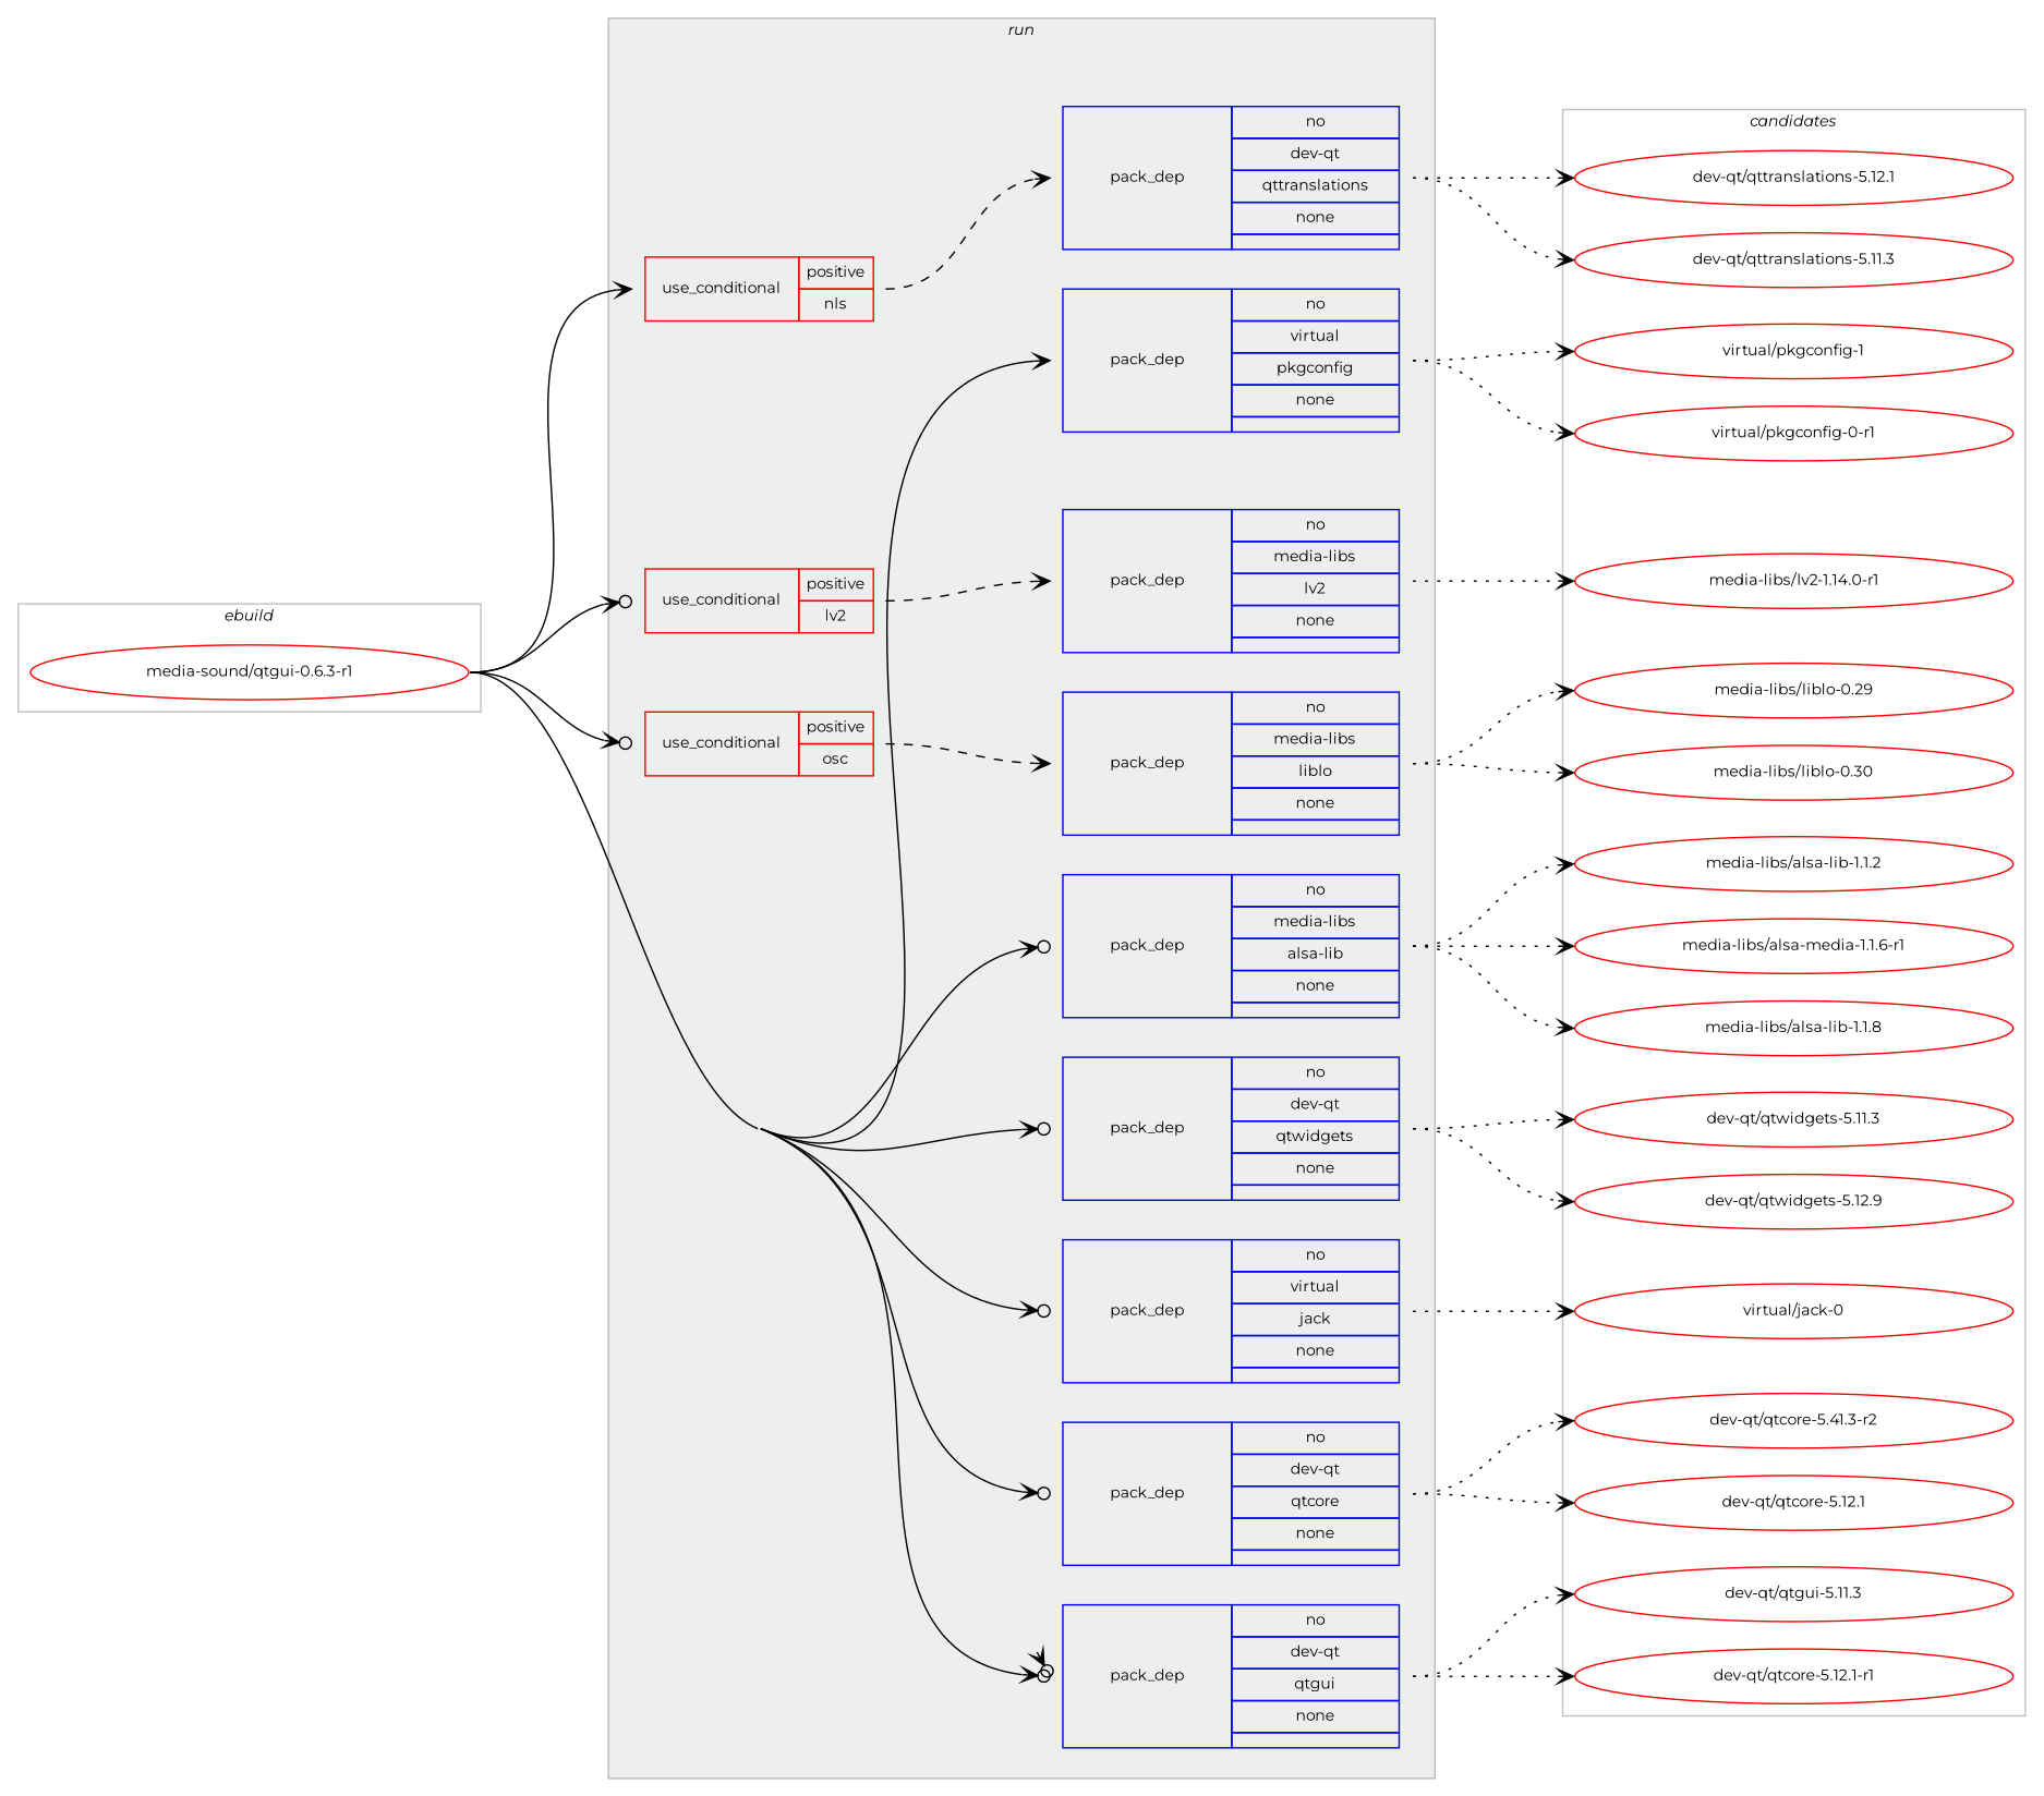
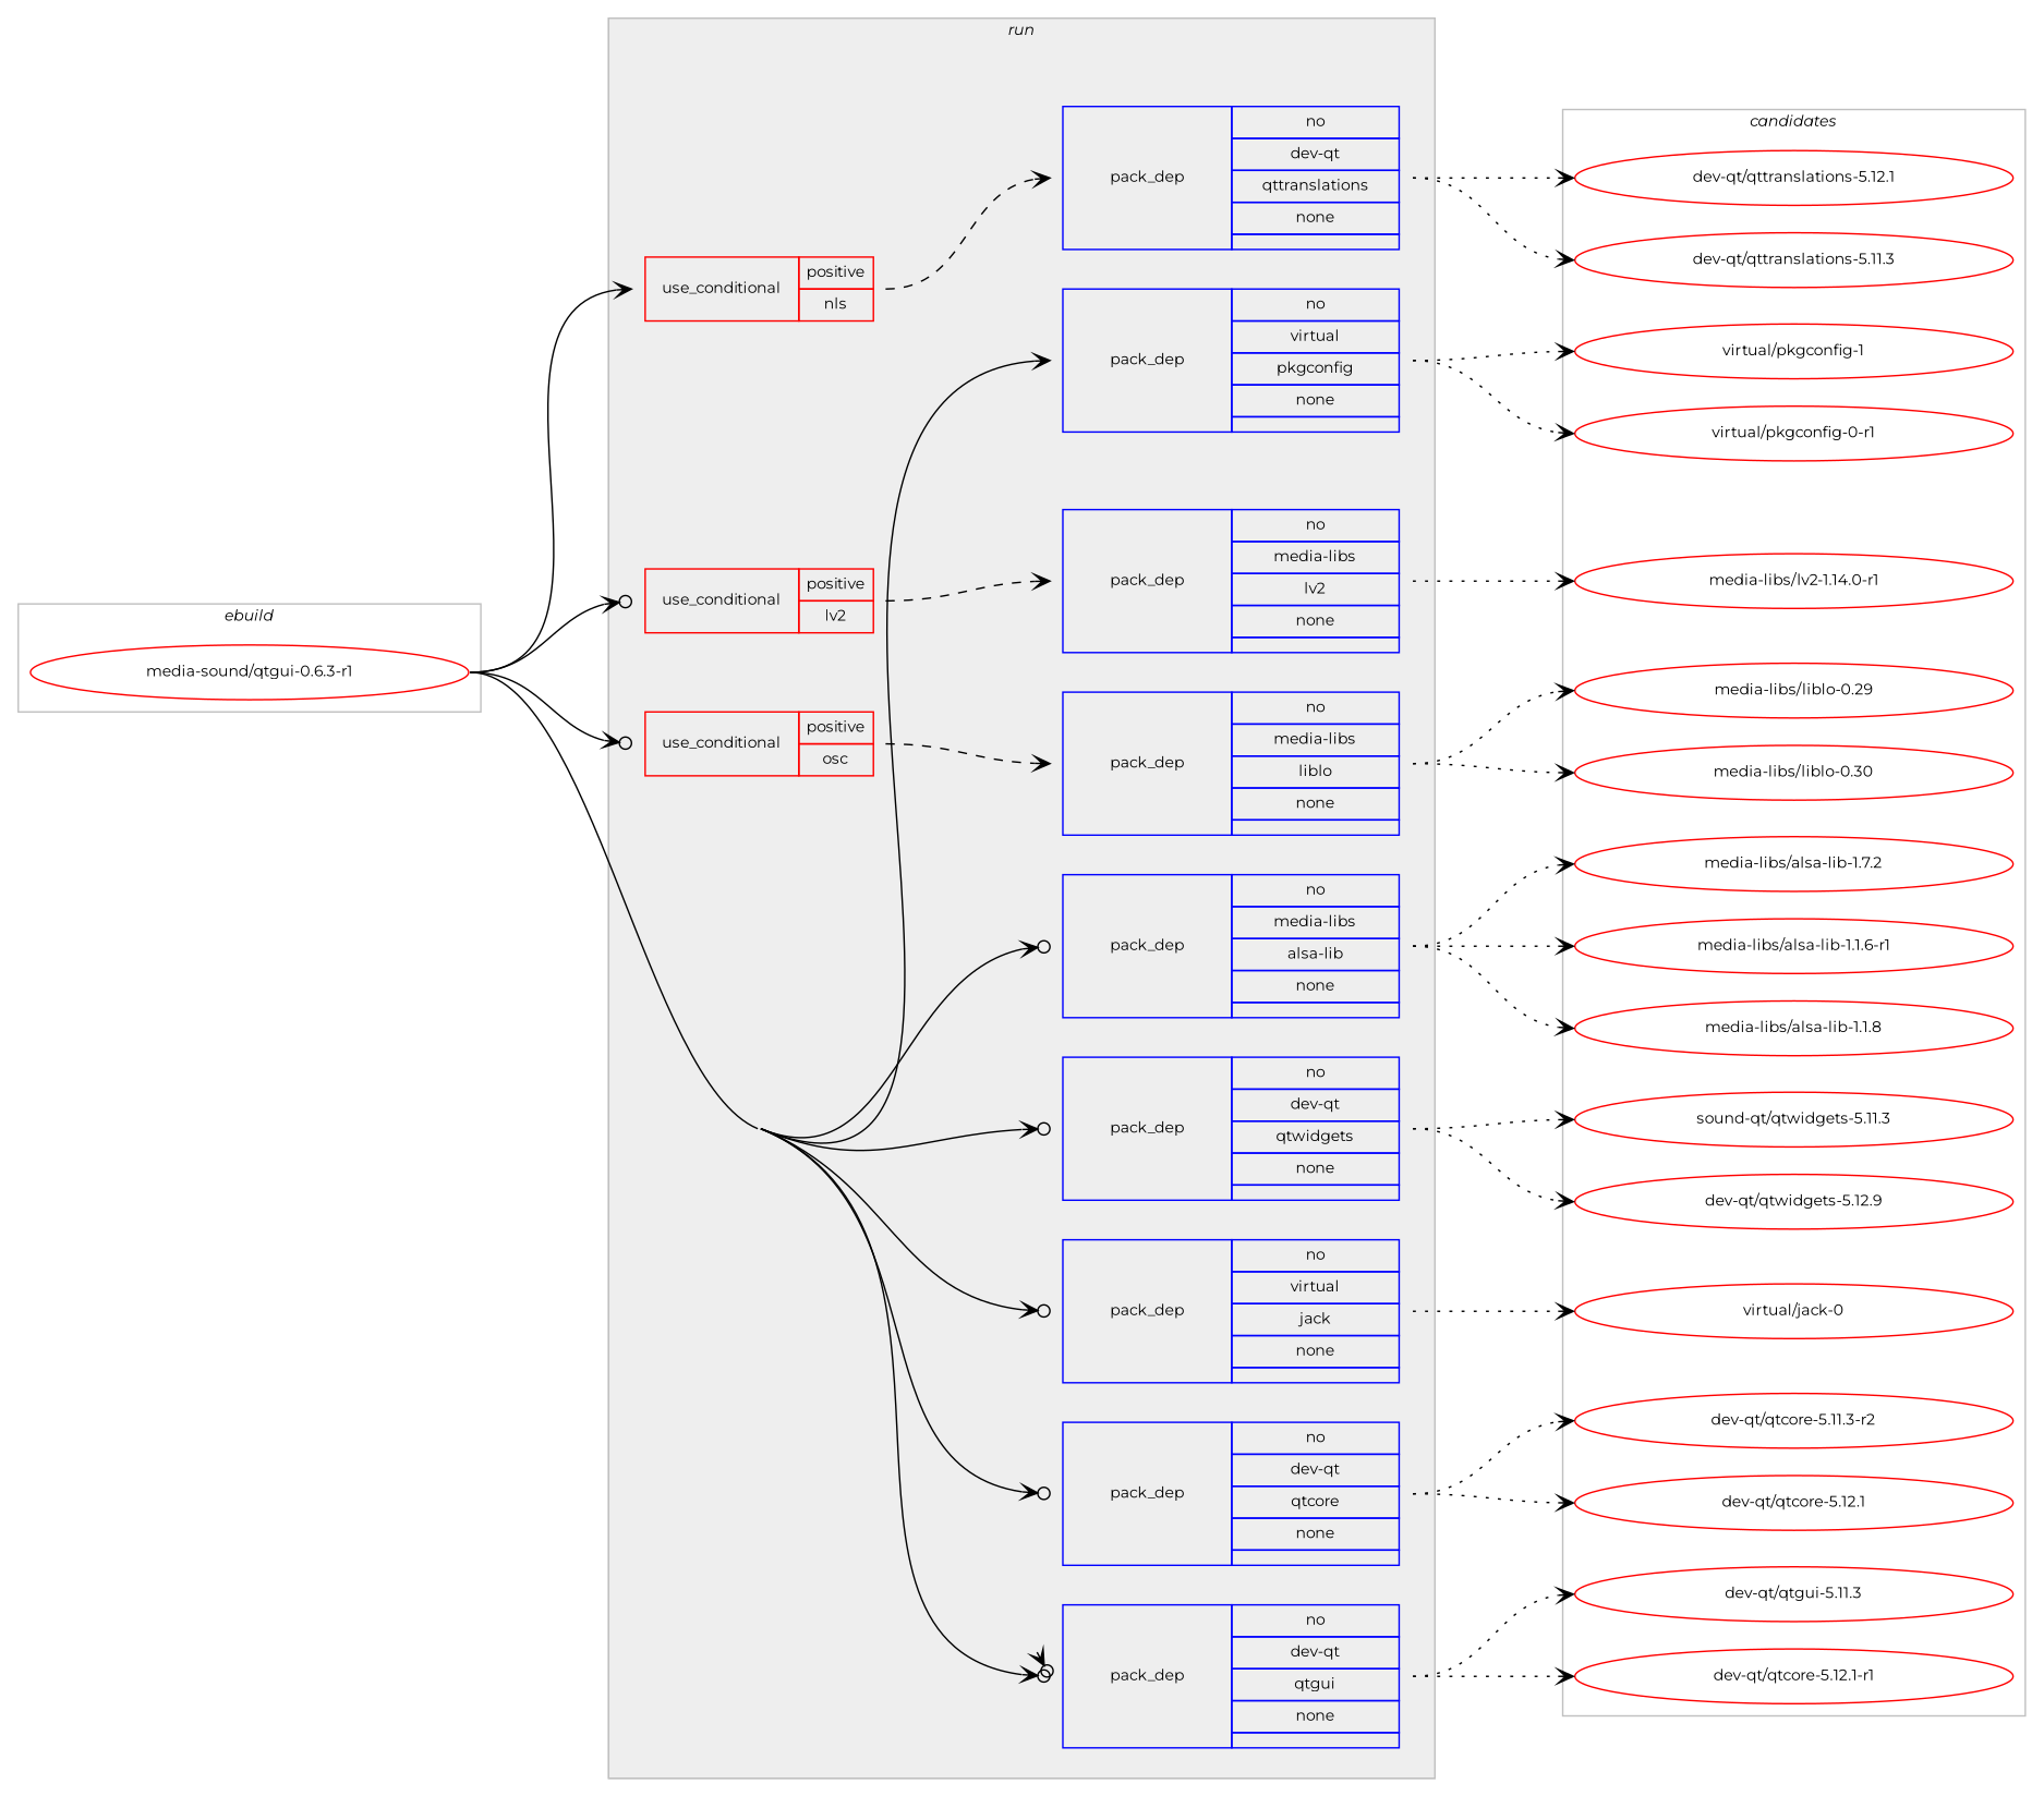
  digraph {
    compound=true
    concentrate=true
    fontname=Montserrat
    fontsize=10
    newrank=true
    rankdir=LR
    ranksep=1.5
    node [color=red fontname=Montserrat fontsize=10]
    edge [arrowhead=vee fontname=Montserrat headport=w style=dotted tailport=e weight=100]
    n1 [label="media-sound/qtgui-0.6.3-r1" width=4]
    n2 [color=blue label=<<TABLE BORDER="0" CELLBORDER="1" CELLSPACING="0" CELLPADDING="4" WIDTH="220"><TR><TD ROWSPAN="6" CELLPADDING="30">pack_dep</TD></TR><TR><TD WIDTH="110">no</TD></TR><TR><TD>dev-qt</TD></TR><TR><TD>qttranslations</TD></TR><TR><TD>none</TD></TR><TR><TD></TD></TR></TABLE>> shape=none]
    n3 [label=<<TABLE BORDER="0" CELLBORDER="1" CELLSPACING="0" CELLPADDING="4"><TR><TD ROWSPAN="3" CELLPADDING="10">use_conditional</TD></TR><TR><TD>positive</TD></TR><TR><TD>nls</TD></TR></TABLE>> shape=none]
    n4 [color=blue label=<<TABLE BORDER="0" CELLBORDER="1" CELLSPACING="0" CELLPADDING="4" WIDTH="220"><TR><TD ROWSPAN="6" CELLPADDING="30">pack_dep</TD></TR><TR><TD WIDTH="110">no</TD></TR><TR><TD>virtual</TD></TR><TR><TD>pkgconfig</TD></TR><TR><TD>none</TD></TR><TR><TD></TD></TR></TABLE>> shape=none]
    n5 [color=blue label=<<TABLE BORDER="0" CELLBORDER="1" CELLSPACING="0" CELLPADDING="4" WIDTH="220"><TR><TD ROWSPAN="6" CELLPADDING="30">pack_dep</TD></TR><TR><TD WIDTH="110">no</TD></TR><TR><TD>dev-qt</TD></TR><TR><TD>qtwidgets</TD></TR><TR><TD>none</TD></TR><TR><TD></TD></TR></TABLE>> shape=none]
    n6 [color=blue label=<<TABLE BORDER="0" CELLBORDER="1" CELLSPACING="0" CELLPADDING="4" WIDTH="220"><TR><TD ROWSPAN="6" CELLPADDING="30">pack_dep</TD></TR><TR><TD WIDTH="110">no</TD></TR><TR><TD>media-libs</TD></TR><TR><TD>lv2</TD></TR><TR><TD>none</TD></TR><TR><TD></TD></TR></TABLE>> shape=none]
    n7 [label=<<TABLE BORDER="0" CELLBORDER="1" CELLSPACING="0" CELLPADDING="4"><TR><TD ROWSPAN="3" CELLPADDING="10">use_conditional</TD></TR><TR><TD>positive</TD></TR><TR><TD>lv2</TD></TR></TABLE>> shape=none]
    n8 [color=blue label=<<TABLE BORDER="0" CELLBORDER="1" CELLSPACING="0" CELLPADDING="4" WIDTH="220"><TR><TD ROWSPAN="6" CELLPADDING="30">pack_dep</TD></TR><TR><TD WIDTH="110">no</TD></TR><TR><TD>virtual</TD></TR><TR><TD>jack</TD></TR><TR><TD>none</TD></TR><TR><TD></TD></TR></TABLE>> shape=none]
    n9 [color=blue label=<<TABLE BORDER="0" CELLBORDER="1" CELLSPACING="0" CELLPADDING="4" WIDTH="220"><TR><TD ROWSPAN="6" CELLPADDING="30">pack_dep</TD></TR><TR><TD WIDTH="110">no</TD></TR><TR><TD>media-libs</TD></TR><TR><TD>liblo</TD></TR><TR><TD>none</TD></TR><TR><TD></TD></TR></TABLE>> shape=none]
    n10 [label=<<TABLE BORDER="0" CELLBORDER="1" CELLSPACING="0" CELLPADDING="4"><TR><TD ROWSPAN="3" CELLPADDING="10">use_conditional</TD></TR><TR><TD>positive</TD></TR><TR><TD>osc</TD></TR></TABLE>> shape=none]
    n11 [color=blue label=<<TABLE BORDER="0" CELLBORDER="1" CELLSPACING="0" CELLPADDING="4" WIDTH="220"><TR><TD ROWSPAN="6" CELLPADDING="30">pack_dep</TD></TR><TR><TD WIDTH="110">no</TD></TR><TR><TD>dev-qt</TD></TR><TR><TD>qtcore</TD></TR><TR><TD>none</TD></TR><TR><TD></TD></TR></TABLE>> shape=none]
    n12 [color=blue label=<<TABLE BORDER="0" CELLBORDER="1" CELLSPACING="0" CELLPADDING="4" WIDTH="220"><TR><TD ROWSPAN="6" CELLPADDING="30">pack_dep</TD></TR><TR><TD WIDTH="110">no</TD></TR><TR><TD>dev-qt</TD></TR><TR><TD>qtgui</TD></TR><TR><TD>none</TD></TR><TR><TD></TD></TR></TABLE>> shape=none]
    n13 [color=blue label=<<TABLE BORDER="0" CELLBORDER="1" CELLSPACING="0" CELLPADDING="4" WIDTH="220"><TR><TD ROWSPAN="6" CELLPADDING="30">pack_dep</TD></TR><TR><TD WIDTH="110">no</TD></TR><TR><TD>media-libs</TD></TR><TR><TD>alsa-lib</TD></TR><TR><TD>none</TD></TR><TR><TD></TD></TR></TABLE>> shape=none]
    n14 [label="dev-qt/qttranslations-5.11.3" width=4]
    n15 [label="dev-qt/qttranslations-5.12.1" width=4]
    n16 [label="virtual/pkgconfig-0-r1" width=4]
    n17 [label="virtual/pkgconfig-1" width=4]
    n18 [label="media-libs/lv2-1.14.0-r1" width=4]
    n19 [label="media-libs/liblo-0.29" width=4]
    n20 [label="media-libs/liblo-0.30" width=4]
-   n21 [label="dev-qt/qtcore-5.41.3-r2" width=4]
+   n21 [label="dev-qt/qtcore-5.11.3-r2" width=4]
    n22 [label="dev-qt/qtcore-5.12.1" width=4]
    n23 [label="dev-qt/qtgui-5.11.3" width=4]
    n24 [label="dev-qt/qtcore-5.12.1-r1" width=4]
-   n25 [label="dev-qt/qtwidgets-5.11.3" width=4]
+   n25 [label="sound-qt/qtwidgets-5.11.3" width=4]
    n26 [label="dev-qt/qtwidgets-5.12.9" width=4]
-   n27 [label="media-libs/alsa-lib-1.1.2" width=4]
-   n28 [label="media-libs/alsa-media-1.1.6-r1" width=4]
+   n27 [label="media-libs/alsa-lib-1.7.2" width=4]
+   n28 [label="media-libs/alsa-lib-1.1.6-r1" width=4]
    n29 [label="media-libs/alsa-lib-1.1.8" width=4]
    n30 [label="virtual/jack-0" width=4]
    subgraph cluster_1 {
      color=gray
      label=<<i>ebuild</i>>
      rank=same
      n1
    }
    subgraph cluster_2 {
      color=gray
      label=<<i>dependencies</i>>
      subgraph cluster_3 {
        color=gray
        fillcolor="#eeeeee"
        label=<<i>compile</i>>
        style=filled
        subgraph sub_4 {
          color=gray
          fillcolor="#eeeeee"
          label=<<i>compile</i>>
          style=filled
          n3
          subgraph sub_5 {
            color=gray
            fillcolor="#eeeeee"
            label=<<i>compile</i>>
            style=filled
            n2
          }
        }
        subgraph sub_6 {
          color=gray
          fillcolor="#eeeeee"
          label=<<i>compile</i>>
          style=filled
          n4
        }
      }
      subgraph cluster_7 {
        color=gray
        fillcolor="#eeeeee"
        label=<<i>compile and run</i>>
        style=filled
        subgraph sub_8 {
          color=gray
          fillcolor="#eeeeee"
          label=<<i>compile and run</i>>
          style=filled
          n5
        }
        subgraph sub_9 {
          color=gray
          fillcolor="#eeeeee"
          label=<<i>compile and run</i>>
          style=filled
          n7
          subgraph sub_10 {
            color=gray
            fillcolor="#eeeeee"
            label=<<i>compile and run</i>>
            style=filled
            n6
          }
        }
        subgraph sub_11 {
          color=gray
          fillcolor="#eeeeee"
          label=<<i>compile and run</i>>
          style=filled
          n8
        }
        subgraph sub_12 {
          color=gray
          fillcolor="#eeeeee"
          label=<<i>compile and run</i>>
          style=filled
          n10
          subgraph sub_13 {
            color=gray
            fillcolor="#eeeeee"
            label=<<i>compile and run</i>>
            style=filled
            n9
          }
        }
        subgraph sub_14 {
          color=gray
          fillcolor="#eeeeee"
          label=<<i>compile and run</i>>
          style=filled
          n11
        }
        subgraph sub_15 {
          color=gray
          fillcolor="#eeeeee"
          label=<<i>compile and run</i>>
          style=filled
          n12
        }
        subgraph sub_16 {
          color=gray
          fillcolor="#eeeeee"
          label=<<i>compile and run</i>>
          style=filled
          n13
        }
      }
      subgraph cluster_17 {
        color=gray
        fillcolor="#eeeeee"
        label=<<i>run</i>>
        style=filled
      }
    }
    subgraph cluster_18 {
      color=gray
      label=<<i>candidates</i>>
      rank=same
      subgraph sub_19 {
        color=black
        label=<<i>candidates</i>>
        nodesep=1
        rank=same
        n14
        n15
      }
      subgraph sub_20 {
        color=black
        label=<<i>candidates</i>>
        nodesep=1
        rank=same
        n16
        n17
      }
      subgraph sub_21 {
        color=black
        label=<<i>candidates</i>>
        nodesep=1
        rank=same
        n18
      }
      subgraph sub_22 {
        color=black
        label=<<i>candidates</i>>
        nodesep=1
        rank=same
        n19
        n20
      }
      subgraph sub_23 {
        color=black
        label=<<i>candidates</i>>
        nodesep=1
        rank=same
        n21
        n22
      }
      subgraph sub_24 {
        color=black
        label=<<i>candidates</i>>
        nodesep=1
        rank=same
        n23
        n24
      }
      subgraph sub_25 {
        color=black
        label=<<i>candidates</i>>
        nodesep=1
        rank=same
        n25
        n26
      }
      subgraph sub_26 {
        color=black
        label=<<i>candidates</i>>
        nodesep=1
        rank=same
        n27
        n28
        n29
      }
      subgraph sub_27 {
        color=black
        label=<<i>candidates</i>>
        nodesep=1
        rank=same
        n30
      }
    }
    n1 -> n3 [style=solid weight=20]
    n1 -> n4 [style=solid weight=20]
    n1 -> n5 [arrowhead=odotvee style=solid weight=20]
    n1 -> n7 [arrowhead=odotvee style=solid weight=20]
    n1 -> n8 [arrowhead=odotvee style=solid weight=20]
    n1 -> n10 [arrowhead=odotvee style=solid weight=20]
    n1 -> n11 [arrowhead=odotvee style=solid weight=20]
    n1 -> n12 [arrowhead=odotvee style=solid weight=20]
    n1 -> n13 [arrowhead=odotvee style=solid weight=20]
    n2 -> n14
    n2 -> n15
    n3 -> n2 [style=dashed weight=20]
    n4 -> n16
    n4 -> n17
    n5 -> n25
    n5 -> n26
    n6 -> n18
    n7 -> n6 [style=dashed weight=20]
    n8 -> n30
    n9 -> n19
    n9 -> n20
    n10 -> n9 [style=dashed weight=20]
    n11 -> n21
    n11 -> n22
    n12 -> n23
    n12 -> n24
    n13 -> n27
    n13 -> n28
    n13 -> n29
  }
